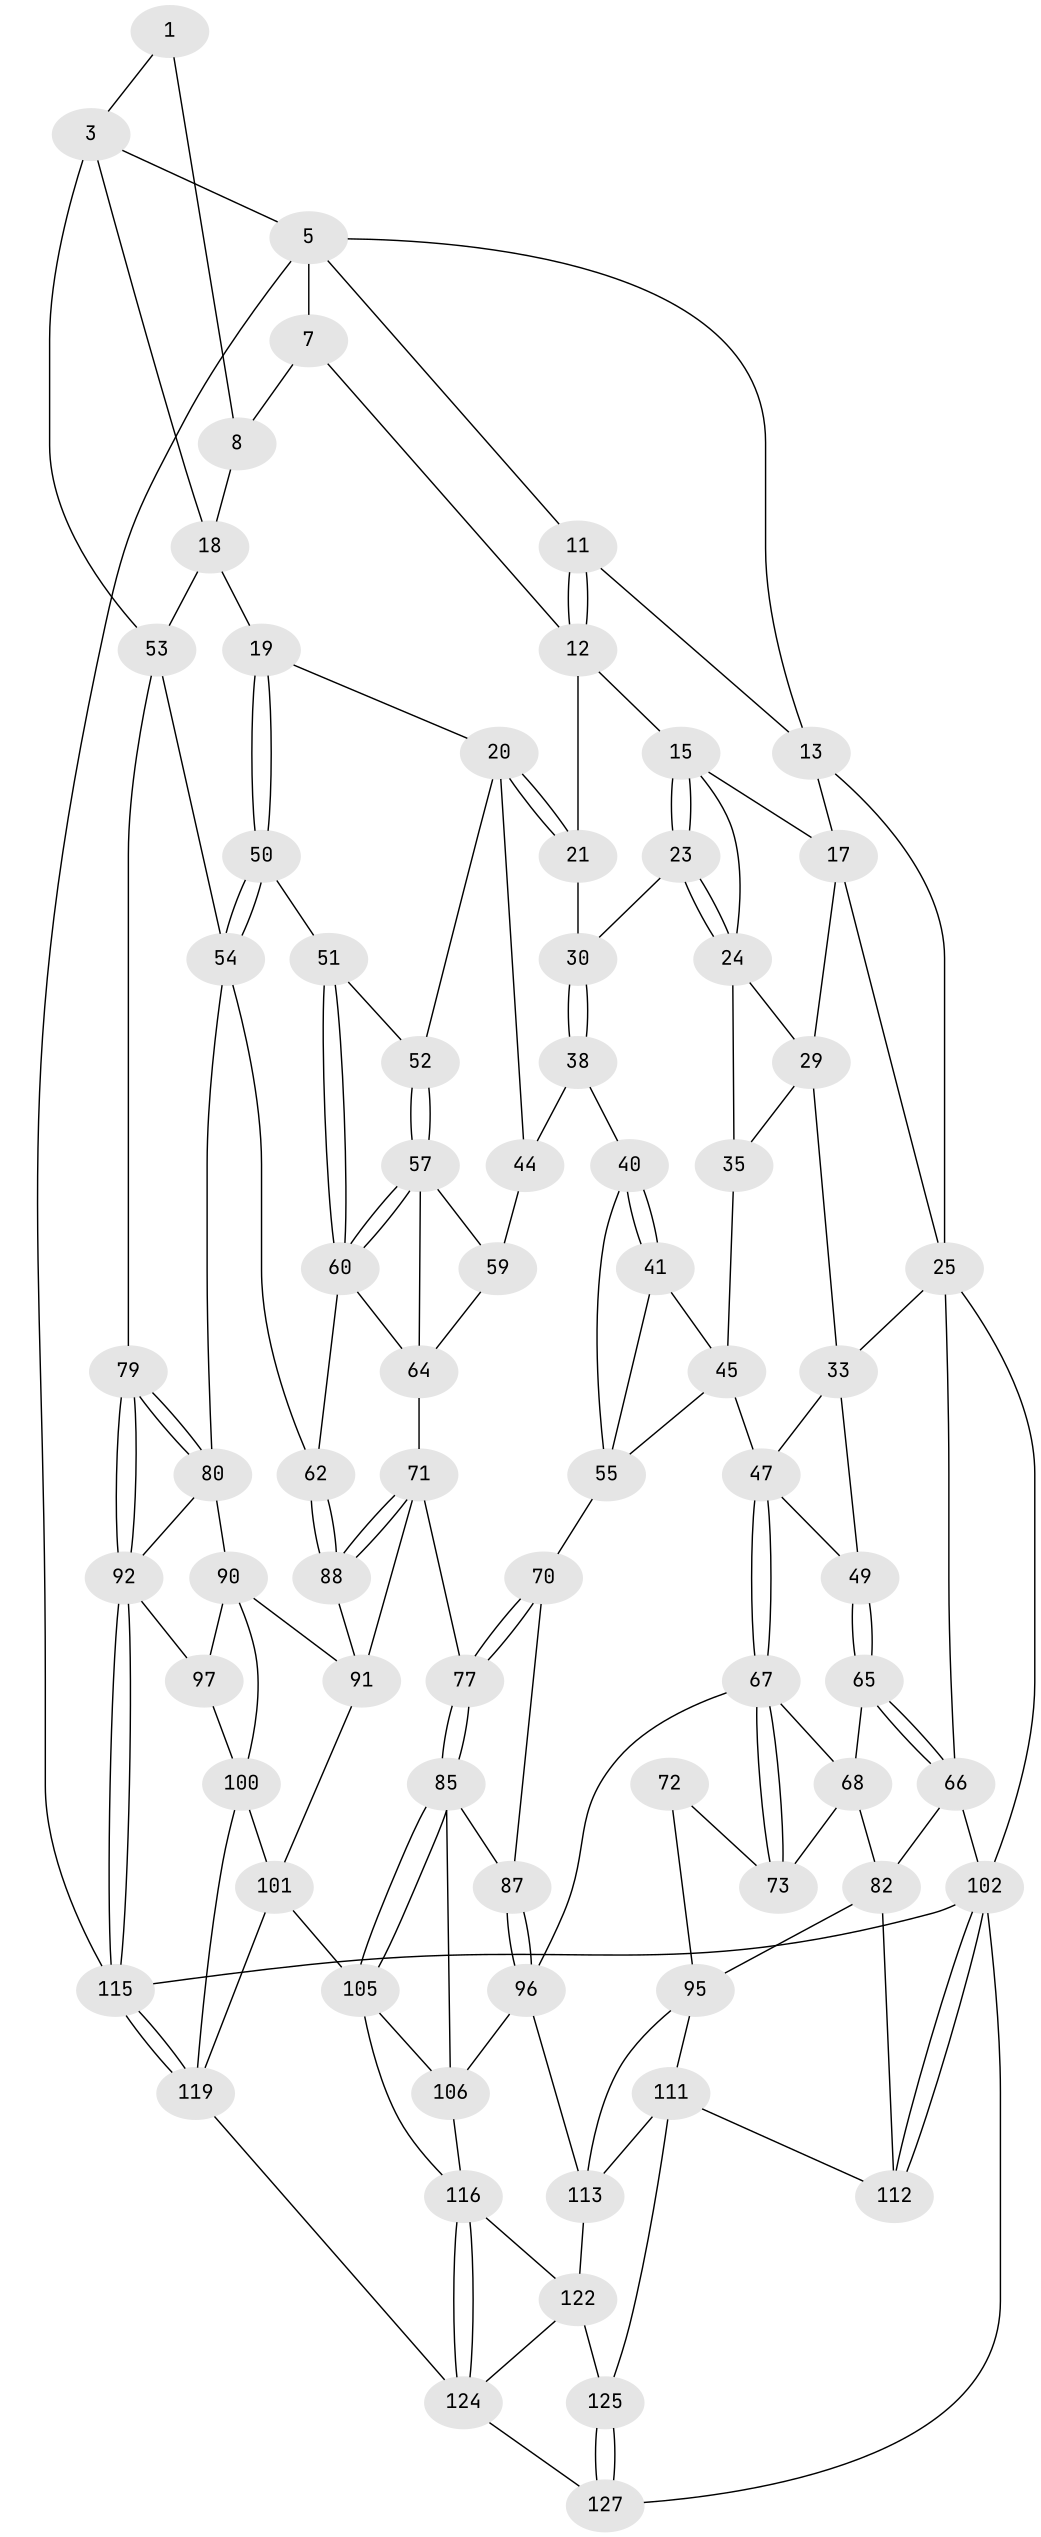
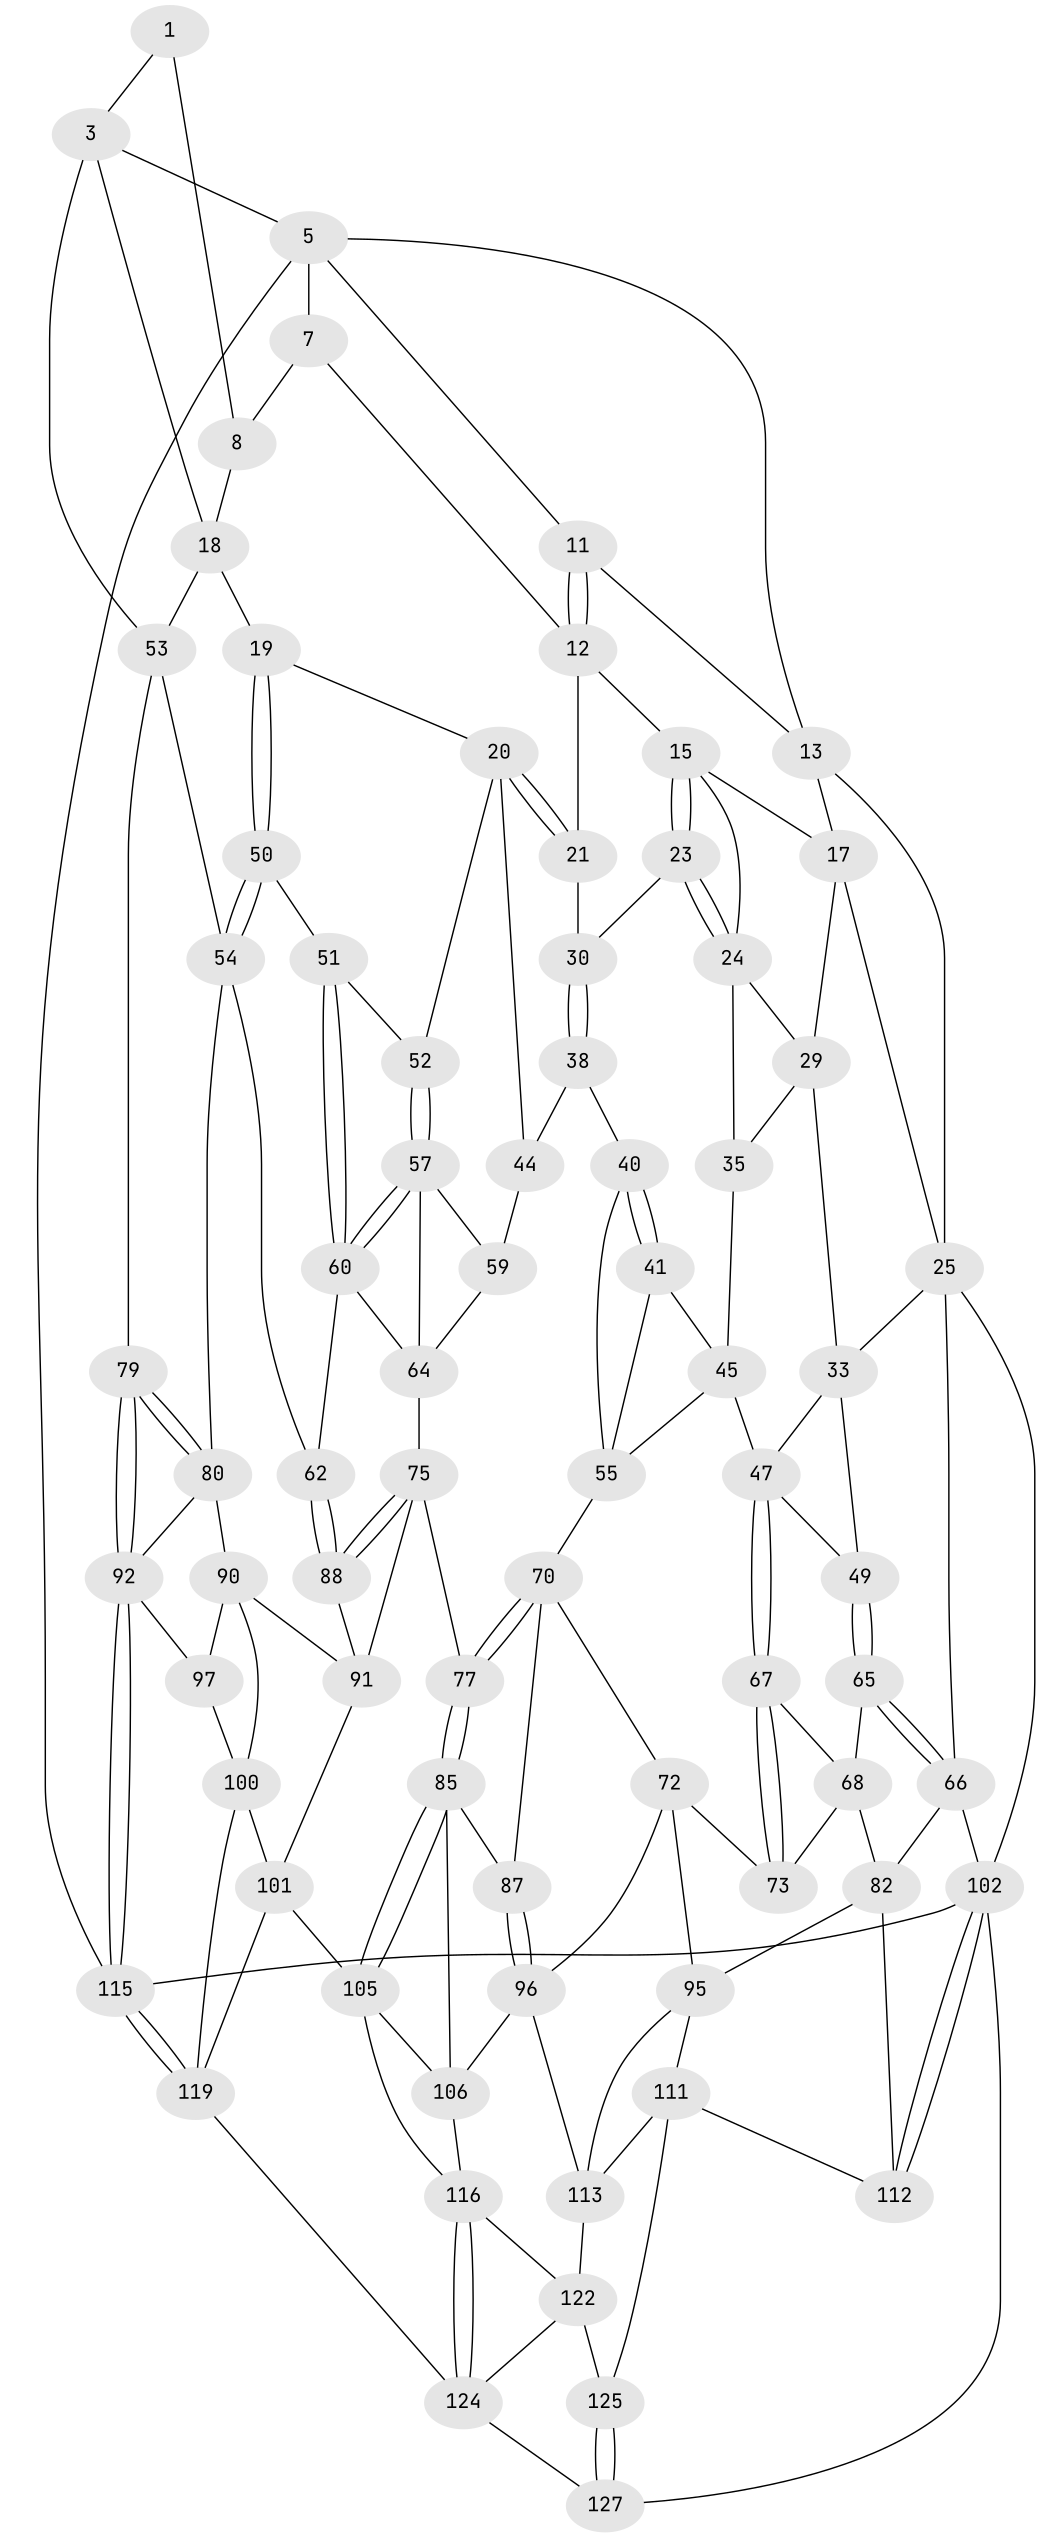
  graph {
    fontname="JetBrains Mono"
    node [color=gray90 fontname="JetBrains Mono" style=filled]
    edge [fontname="JetBrains Mono"]
    1 [super="+2"]
    3 [super="+4"]
    8 [super="+9"]
    5 [super="+6"]
    18 [super="+22"]
    53 [super="+78"]
    7 [super="+10"]
    11
    13
    115
    19
    54 [super="+61"]
    79
    12 [super="+14"]
    17 [super="+27"]
    25 [super="+26"]
    119 [super="+120"]
    15 [super="+16"]
    21
    23 [super="+31"]
    24 [super="+28"]
    30
    29 [super="+32"]
    33 [super="+34"]
    66 [super="+84"]
    102 [super="+103"]
    35 [super="+36"]
    20 [super="+43"]
    50
    44 [super="+56"]
    52
    51
    59
    57 [super="+58"]
    38 [super="+39"]
    45 [super="+46"]
    47 [super="+48"]
    49
    82 [super="+83"]
    112
    127
    40
    67
    65
    55 [super="+69"]
    41 [super="+42"]
    70 [super="+71"]
    64 [super="+74"]
    68 [super="+81"]
    73
    60 [super="+63"]
    62
    80 [super="+89"]
    92 [super="+93"]
    88
    90 [super="+98"]
    72 [super="+94"]
    77
    87
-   75 [super="+76" label=71]
+   75 [super="+76"]
    91 [super="+99"]
    95 [super="+110"]
    96 [super="+108"]
    85 [super="+86"]
    111 [super="+121"]
    113 [super="+114"]
    106 [super="+107"]
    101 [super="+104"]
    105 [super="+109"]
    97
    100 [super="+118"]
    116 [super="+117"]
    125
    122 [super="+123"]
    124 [super="+126"]
    1 -- 3
    1 -- 8 [weight=2]
    3 -- 5
    3 -- 18
    3 -- 53
    8 -- 18
    5 -- 7
    5 -- 11
    5 -- 13
    5 -- 115
    18 -- 53
    18 -- 19
    53 -- 54
    53 -- 79
    7 -- 8
    7 -- 12
    11 -- 13
    11 -- 12
    11 -- 12
    13 -- 17
    13 -- 25
    115 -- 119
    115 -- 119
    19 -- 20
    19 -- 50
    19 -- 50
    54 -- 62
    54 -- 80
    79 -- 80
    79 -- 80
    79 -- 92
    79 -- 92
    12 -- 15
    12 -- 21
    17 -- 25
    17 -- 29
    25 -- 33
    25 -- 66
    25 -- 102
    119 -- 124
    15 -- 17
    15 -- 23
    15 -- 23
    15 -- 24
    21 -- 30
    23 -- 24
    23 -- 24
    23 -- 30
    24 -- 29
    24 -- 35
    30 -- 38
    30 -- 38
    29 -- 33
    29 -- 35
    33 -- 47
    33 -- 49
    66 -- 102
    66 -- 82
    102 -- 115
    102 -- 112
    102 -- 112
    102 -- 127
    35 -- 45
    20 -- 21
    20 -- 21
    20 -- 44
    20 -- 52
    50 -- 54
    50 -- 54
    50 -- 51
    44 -- 59
    52 -- 57
    52 -- 57
    51 -- 52
    51 -- 60
    51 -- 60
    59 -- 64
    57 -- 59
    57 -- 64
    57 -- 60
    57 -- 60
    38 -- 44 [weight=2]
    38 -- 40
    45 -- 47
    45 -- 55
    47 -- 49
    47 -- 67
    47 -- 67
    49 -- 65
    49 -- 65
    82 -- 112
    82 -- 95
    40 -- 55
    40 -- 41
    40 -- 41
    67 -- 68
    67 -- 73
    67 -- 73
    65 -- 66
    65 -- 66
    65 -- 68
    55 -- 70
    41 -- 45
    41 -- 55
+   70 -- 72
    70 -- 77
    70 -- 77
    70 -- 87
    64 -- 75
    68 -- 82
    68 -- 73
    60 -- 64
    60 -- 62
    62 -- 88
    62 -- 88
    80 -- 92
    80 -- 90
    92 -- 115
    92 -- 115
    92 -- 97
    88 -- 91
    90 -- 91
    90 -- 97
    90 -- 100
    72 -- 73
    72 -- 95
-   67 -- 96
+   72 -- 96
    77 -- 85
    77 -- 85
    87 -- 96
    87 -- 96
    75 -- 88
    75 -- 88
    75 -- 77
    75 -- 91
    91 -- 101
    95 -- 111
    95 -- 113
    96 -- 113
    96 -- 106
    85 -- 87
    85 -- 106
    85 -- 105
    85 -- 105
    111 -- 112
    111 -- 113
    111 -- 125
    113 -- 122
    106 -- 116
    101 -- 119
    101 -- 105
    105 -- 106
    105 -- 116
    97 -- 100
    100 -- 119
    100 -- 101
    116 -- 122
    116 -- 124
    116 -- 124
    125 -- 127
    125 -- 127
    122 -- 125
    122 -- 124
    124 -- 127
  }
